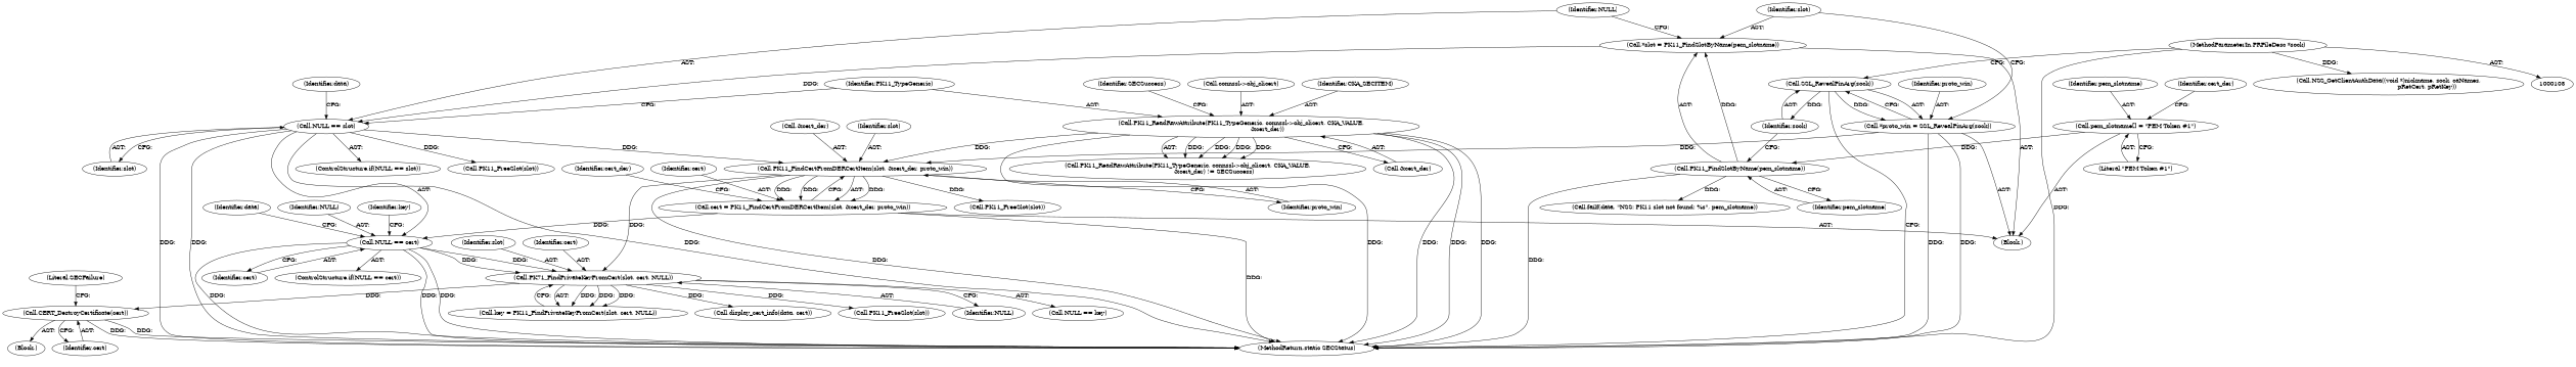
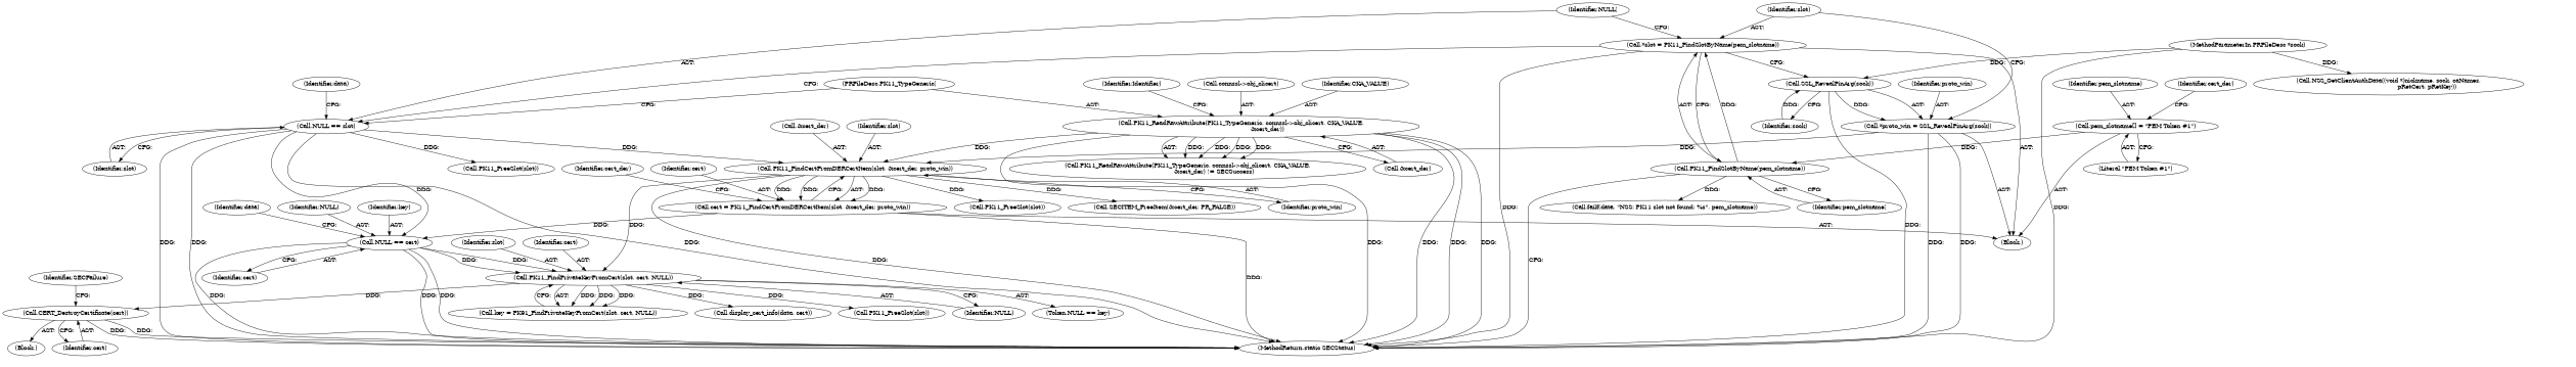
  digraph {
    n1 [label="(Call,CERT_DestroyCertificate(cert))"]
    n2 [label="(Block,)"]
    n3 [label="(MethodReturn,static SECStatus)"]
    n4 [label="(Identifier,cert)"]
-   n5 [label="(Call,PK71_FindPrivateKeyFromCert(slot, cert, NULL))"]
-   n6 [label="(Call,key = PK11_FindPrivateKeyFromCert(slot, cert, NULL))"]
+   n5 [label="(Call,PK11_FindPrivateKeyFromCert(slot, cert, NULL))"]
+   n6 [label="(Call,key = PK91_FindPrivateKeyFromCert(slot, cert, NULL))"]
    n7 [label="(Call,display_cert_info(data, cert))"]
    n8 [label="(Call,PK11_FreeSlot(slot))"]
    n9 [label="(Identifier,NULL)"]
-   n10 [label="(Call,NULL == key)"]
+   n10 [label="(Token,NULL == key)"]
    n11 [label="(Call,PK11_FindCertFromDERCertItem(slot, &cert_der, proto_win))"]
    n12 [label="(Call,cert = PK11_FindCertFromDERCertItem(slot, &cert_der, proto_win))"]
    n13 [label="(Call,PK11_FreeSlot(slot))"]
+   n14 [label="(Call,SECITEM_FreeItem(&cert_der, PR_FALSE))"]
    n15 [label="(Identifier,proto_win)"]
    n16 [label="(Call,NULL == cert)"]
    n17 [label="(Block,)"]
    n18 [label="(Call,NULL == slot)"]
    n19 [label="(Identifier,slot)"]
-   n20 [label="(ControlStructure,if(NULL == slot))"]
    n21 [label="(Call,PK11_FreeSlot(slot))"]
-   n22 [label="(ControlStructure,if(NULL == cert))"]
    n23 [label="(Identifier,cert)"]
    n24 [label="(Call,*slot = PK11_FindSlotByName(pem_slotname))"]
    n25 [label="(Call,PK11_FindSlotByName(pem_slotname))"]
    n26 [label="(Identifier,pem_slotname)"]
    n27 [label="(Call,failf(data, \"NSS: PK11 slot not found: %s\", pem_slotname))"]
    n28 [label="(Call,pem_slotname[] = \"PEM Token #1\")"]
    n29 [label="(Literal,\"PEM Token #1\")"]
    n30 [label="(Call,PK11_ReadRawAttribute(PK11_TypeGeneric, connssl->obj_clicert, CKA_VALUE,\n                             &cert_der))"]
    n31 [label="(Call,&cert_der)"]
    n32 [label="(Call,PK11_ReadRawAttribute(PK11_TypeGeneric, connssl->obj_clicert, CKA_VALUE,\n                             &cert_der) != SECSuccess)"]
    n33 [label="(Call,*proto_win = SSL_RevealPinArg(sock))"]
    n34 [label="(Call,SSL_RevealPinArg(sock))"]
    n35 [label="(Identifier,sock)"]
    n36 [label="(MethodParameterIn,PRFileDesc *sock)"]
    n37 [label="(Call,NSS_GetClientAuthData((void *)nickname, sock, caNames,\n                                          pRetCert, pRetKey))"]
-   1000103
    n39 [label="(Identifier,NULL)"]
    n40 [label="(Identifier,pem_slotname)"]
    n41 [label="(Identifier,proto_win)"]
    n42 [label="(Identifier,NULL)"]
    n43 [label="(Identifier,slot)"]
    n44 [label="(Identifier,slot)"]
    n45 [label="(Identifier,slot)"]
-   n46 [label="(Literal,SECFailure)"]
+   n46 [label="(Identifier,SECFailure)"]
    n47 [label="(Identifier,cert_der)"]
-   n48 [label="(Identifier,PK11_TypeGeneric)"]
-   n49 [label="(Identifier,CKA_SECITEM)"]
+   n48 [label="(PRFileDesc,PK11_TypeGeneric)"]
+   n49 [label="(Identifier,CKA_VALUE)"]
    n50 [label="(Identifier,key)"]
    n51 [label="(Identifier,cert)"]
    n52 [label="(Call,&cert_der)"]
-   n53 [label="(Identifier,SECSuccess)"]
+   n53 [label="(Identifier,Identifier)"]
    n54 [label="(Identifier,data)"]
    n55 [label="(Identifier,data)"]
    n56 [label="(Identifier,cert_der)"]
    n57 [label="(Call,connssl->obj_clicert)"]
    n58 [label="(Identifier,cert)"]
    n1 -> n2 [label="AST: "]
    n1 -> n3 [label="DDG: "]
    n1 -> n3 [label="DDG: "]
    n1 -> n4 [label="CFG: "]
    n4 -> n1 [label="AST: "]
    n5 -> n1 [label="DDG: "]
    n5 -> n6 [label="AST: "]
    n5 -> n6 [label="DDG: "]
    n5 -> n6 [label="DDG: "]
    n5 -> n6 [label="DDG: "]
    n5 -> n7 [label="DDG: "]
    n5 -> n8 [label="DDG: "]
    n5 -> n9 [label="CFG: "]
    n5 -> n10 [label="AST: "]
    n6 -> n5 [label="CFG: "]
    n9 -> n5 [label="AST: "]
    n11 -> n3 [label="DDG: "]
    n11 -> n5 [label="DDG: "]
    n11 -> n12 [label="AST: "]
    n11 -> n12 [label="DDG: "]
    n11 -> n12 [label="DDG: "]
    n11 -> n12 [label="DDG: "]
    n11 -> n13 [label="DDG: "]
+   n11 -> n14 [label="DDG: "]
    n11 -> n15 [label="CFG: "]
    n12 -> n3 [label="DDG: "]
    n12 -> n11 [label="CFG: "]
    n12 -> n16 [label="DDG: "]
    n12 -> n17 [label="AST: "]
    n15 -> n11 [label="AST: "]
    n16 -> n3 [label="DDG: "]
    n16 -> n3 [label="DDG: "]
    n16 -> n3 [label="DDG: "]
    n16 -> n5 [label="DDG: "]
    n16 -> n5 [label="DDG: "]
-   n16 -> n22 [label="AST: "]
    n16 -> n23 [label="CFG: "]
    n18 -> n3 [label="DDG: "]
    n18 -> n3 [label="DDG: "]
    n18 -> n3 [label="DDG: "]
    n18 -> n11 [label="DDG: "]
-   n18 -> n16 [label="AST: "]
+   n18 -> n16 [label="DDG: "]
    n18 -> n19 [label="CFG: "]
-   n18 -> n20 [label="AST: "]
    n18 -> n21 [label="DDG: "]
    n19 -> n18 [label="AST: "]
    n23 -> n16 [label="AST: "]
+   n24 -> n3 [label="DDG: "]
    n24 -> n17 [label="AST: "]
-   n24 -> n18 [label="DDG: "]
-   n35 -> n25 [label="CFG: "]
-   n25 -> n3 [label="DDG: "]
+   n24 -> n18 [label="CFG: "]
+   n24 -> n25 [label="CFG: "]
+   n25 -> n3 [label="CFG: "]
    n25 -> n24 [label="AST: "]
    n25 -> n24 [label="DDG: "]
    n25 -> n26 [label="CFG: "]
    n25 -> n27 [label="DDG: "]
    n26 -> n25 [label="AST: "]
    n28 -> n17 [label="AST: "]
    n28 -> n25 [label="DDG: "]
    n28 -> n29 [label="CFG: "]
    n29 -> n28 [label="AST: "]
    n30 -> n3 [label="DDG: "]
    n30 -> n3 [label="DDG: "]
    n30 -> n3 [label="DDG: "]
    n30 -> n3 [label="DDG: "]
    n30 -> n11 [label="DDG: "]
    n30 -> n31 [label="CFG: "]
    n30 -> n32 [label="AST: "]
    n30 -> n32 [label="DDG: "]
    n30 -> n32 [label="DDG: "]
    n30 -> n32 [label="DDG: "]
    n30 -> n32 [label="DDG: "]
    n31 -> n30 [label="AST: "]
    n33 -> n3 [label="DDG: "]
    n33 -> n3 [label="DDG: "]
    n33 -> n11 [label="DDG: "]
    n33 -> n17 [label="AST: "]
-   n33 -> n34 [label="CFG: "]
-   n34 -> n3 [label="CFG: "]
+   n24 -> n34 [label="CFG: "]
+   n34 -> n3 [label="DDG: "]
    n34 -> n33 [label="AST: "]
    n34 -> n33 [label="DDG: "]
-   n34 -> n35 [label="DDG: "]
-   n35 -> n34 [label="AST: "]
+   n34 -> n35 [label="CFG: "]
+   n35 -> n34 [label="DDG: "]
    n36 -> n3 [label="DDG: "]
-   n36 -> n34 [label="CFG: "]
+   n36 -> n34 [label="DDG: "]
    n36 -> n37 [label="DDG: "]
-   n36 -> 1000103 [label="AST: "]
    n39 -> n18 [label="AST: "]
    n39 -> n24 [label="CFG: "]
    n40 -> n28 [label="AST: "]
    n41 -> n33 [label="AST: "]
    n42 -> n16 [label="AST: "]
    n43 -> n11 [label="AST: "]
    n44 -> n5 [label="AST: "]
    n45 -> n24 [label="AST: "]
    n45 -> n33 [label="CFG: "]
    n46 -> n1 [label="CFG: "]
    n47 -> n28 [label="CFG: "]
    n48 -> n18 [label="CFG: "]
    n48 -> n30 [label="AST: "]
    n49 -> n30 [label="AST: "]
-   n50 -> n16 [label="CFG: "]
+   n50 -> n16 [label="AST: "]
    n51 -> n5 [label="AST: "]
    n52 -> n11 [label="AST: "]
    n53 -> n30 [label="CFG: "]
    n54 -> n16 [label="CFG: "]
    n55 -> n18 [label="CFG: "]
    n56 -> n12 [label="CFG: "]
    n57 -> n30 [label="AST: "]
    n58 -> n12 [label="AST: "]
  }
